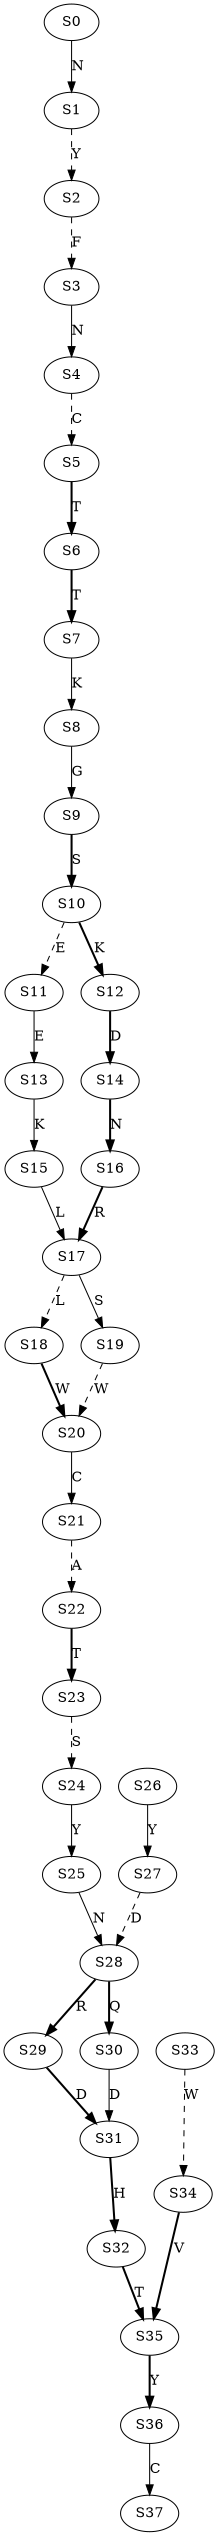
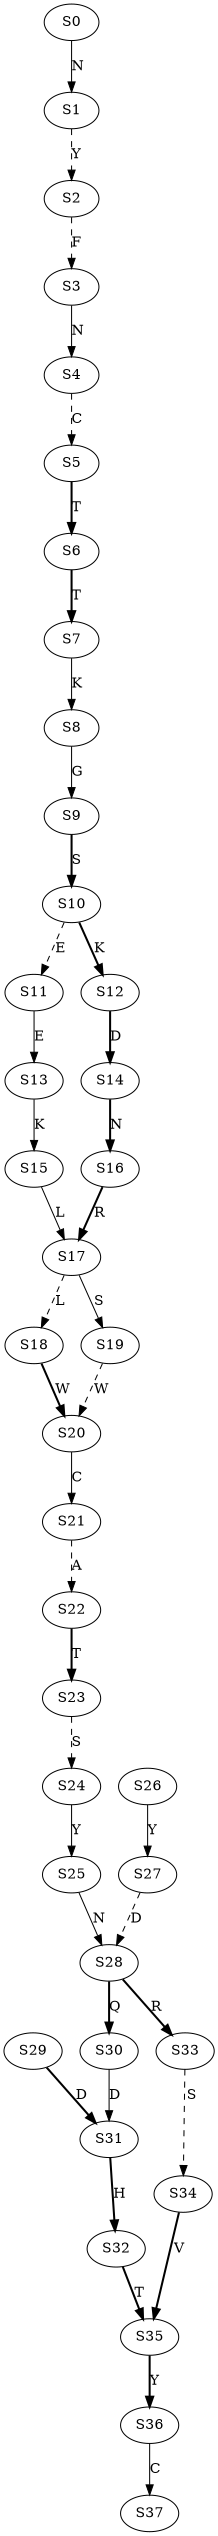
  strict digraph {
    edge [style=bold]
    S0
    S1
    S2
    S3
    S4
    S5
    S6
    S7
    S8
    S9
    S10
    S11
    S12
    S13
    S14
    S15
    S16
    S17
    S18
    S19
    S20
    S21
    S22
    S23
    S24
    S25
    S28
    S26
    S27
    S29
    S30
    S31
    S32
    S35
    S33
    S34
    S36
    S37
    S0 -> S1 [label=N style=solid]
    S1 -> S2 [label=Y style=dashed]
    S2 -> S3 [label=F style=dashed]
    S3 -> S4 [label=N style=solid]
    S4 -> S5 [label=C style=dashed]
    S5 -> S6 [label=T]
    S6 -> S7 [label=T]
    S7 -> S8 [label=K style=solid]
    S8 -> S9 [label=G style=solid]
    S9 -> S10 [label=S]
    S10 -> S11 [label=E style=dashed]
    S10 -> S12 [label=K]
    S11 -> S13 [label=E style=solid]
    S12 -> S14 [label=D]
    S13 -> S15 [label=K style=solid]
    S14 -> S16 [label=N]
    S15 -> S17 [label=L style=solid]
    S16 -> S17 [label=R]
    S17 -> S18 [label=L style=dashed]
    S17 -> S19 [label=S style=solid]
    S18 -> S20 [label=W]
    S19 -> S20 [label=W style=dashed]
    S20 -> S21 [label=C style=solid]
    S21 -> S22 [label=A style=dashed]
    S22 -> S23 [label=T]
    S23 -> S24 [label=S style=dashed]
    S24 -> S25 [label=Y style=solid]
    S25 -> S28 [label=N style=solid]
-   S28 -> S29 [label=R]
+   S28 -> S33 [label=R]
    S28 -> S30 [label=Q]
    S26 -> S27 [label=Y style=solid]
    S27 -> S28 [label=D style=dashed]
    S29 -> S31 [label=D]
    S30 -> S31 [label=D style=solid]
    S31 -> S32 [label=H]
    S32 -> S35 [label=T]
    S35 -> S36 [label=Y]
-   S33 -> S34 [label=W style=dashed]
+   S33 -> S34 [label=S style=dashed]
    S34 -> S35 [label=V]
    S36 -> S37 [label=C style=solid]
  }
